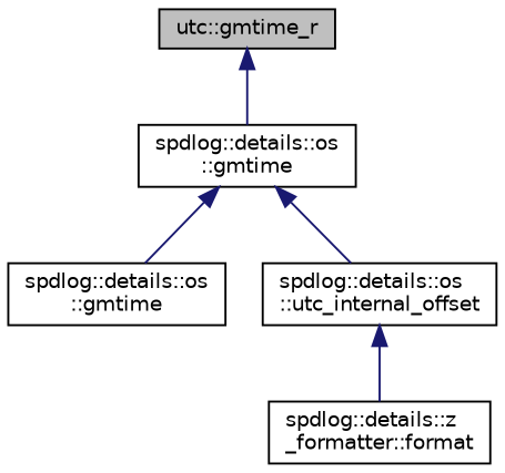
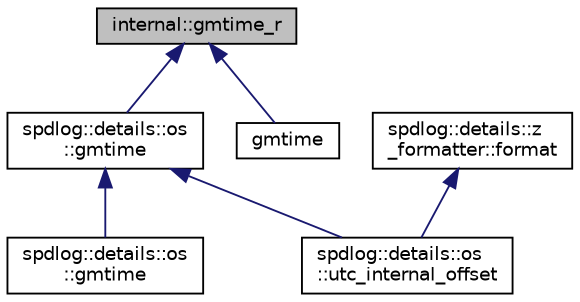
  digraph {
    rankdir=TB
    node [color=black fillcolor=white fontname=Helvetica fontsize=10 shape=record style=filled]
    edge [color=midnightblue dir=back fontname=Helvetica fontsize=10 labelfontname=Helvetica labelfontsize=10 style=solid]
-   n1 [fillcolor=grey75 fontcolor=black height=0.2 label="utc::gmtime_r" width=0.4]
+   n1 [fillcolor=grey75 fontcolor=black height=0.2 label="internal::gmtime_r" width=0.4]
    n2 [height=0.2 label="spdlog::details::os\l::gmtime" width=0.4]
+   n3 [height=0.2 label=gmtime width=0.4]
    n4 [height=0.2 label="spdlog::details::os\l::gmtime" width=0.4]
    n5 [height=0.2 label="spdlog::details::os\l::utc_internal_offset" width=0.4]
    n6 [height=0.2 label="spdlog::details::z\l_formatter::format" width=0.4]
    n1 -> n2
+   n1 -> n3
    n2 -> n4
    n2 -> n5
-   n5 -> n6
+   n6 -> n5
  }
